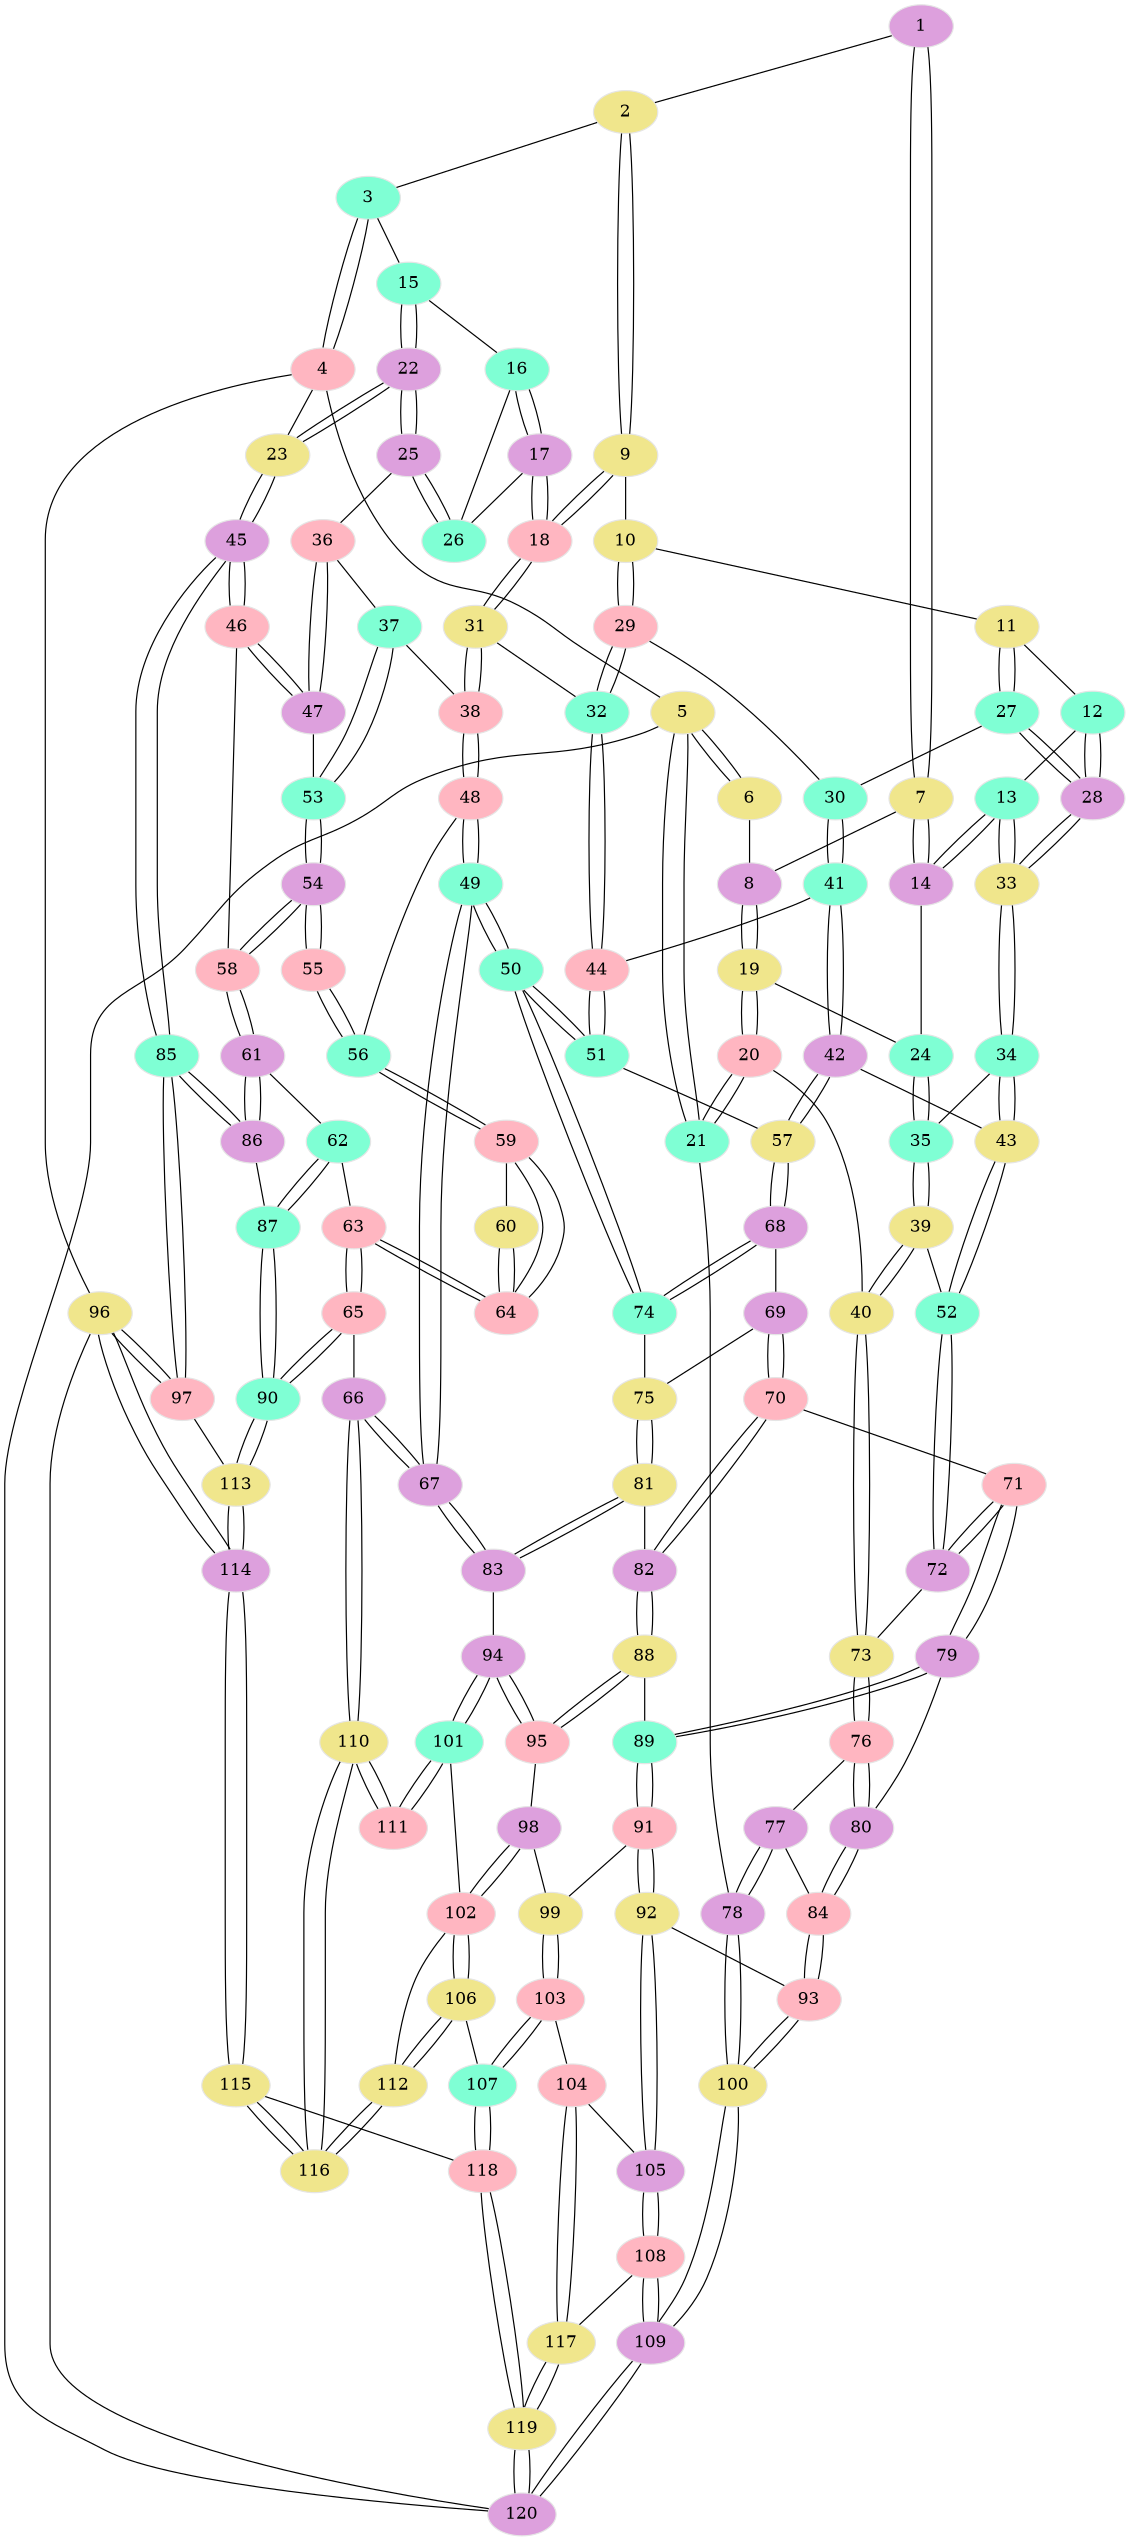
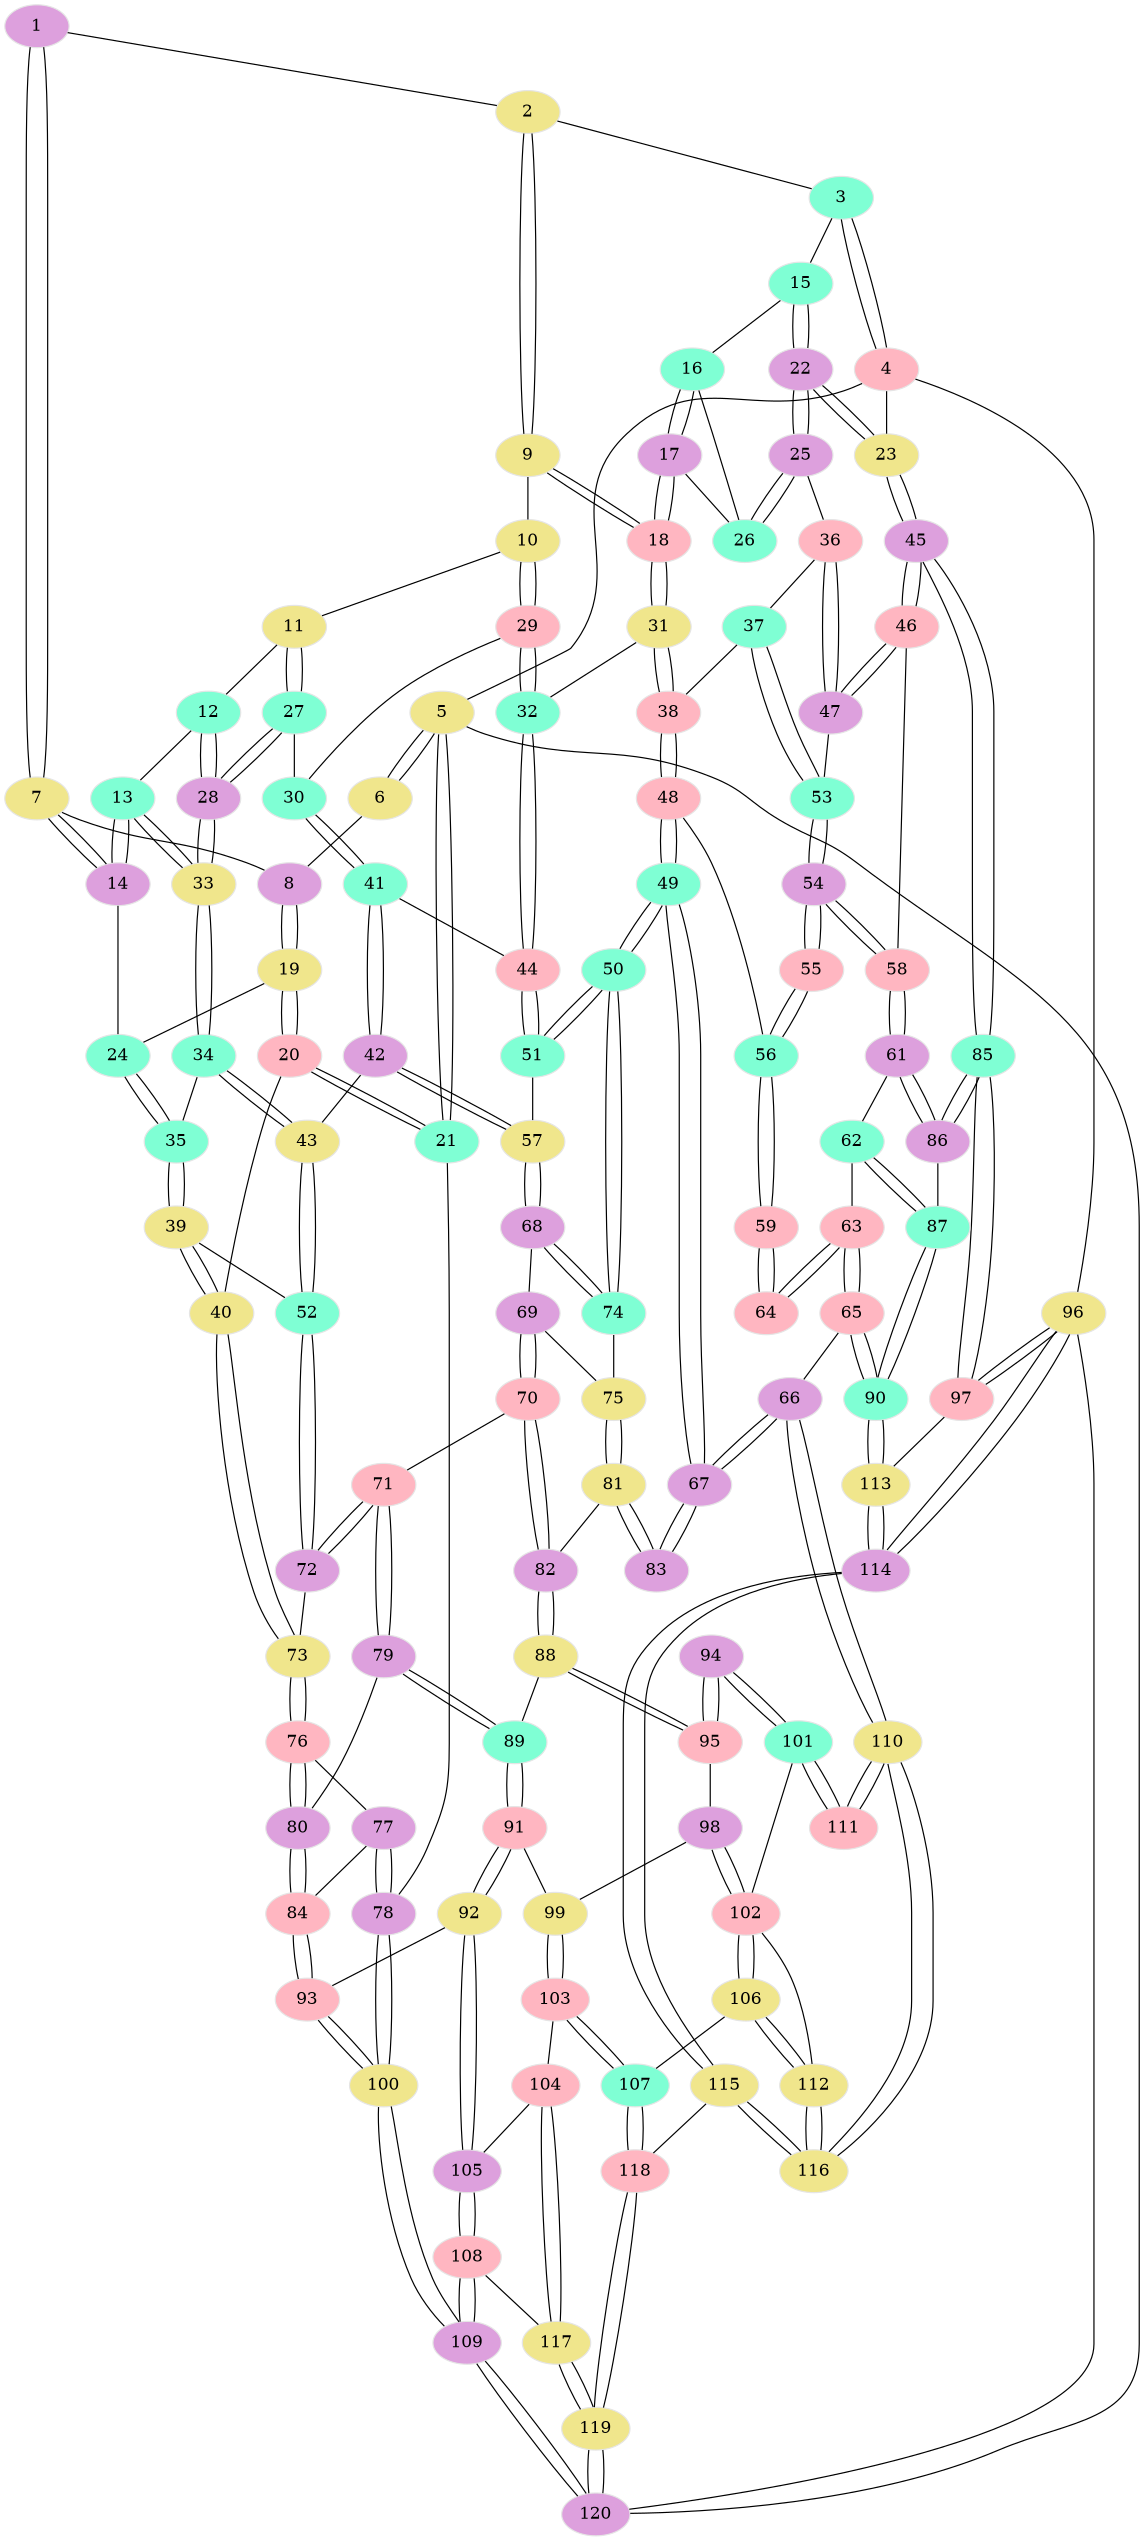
  graph {
    node [color=gray90 fillcolor=khaki style=filled]
    1 [fillcolor=plum]
    2
    7
    3 [fillcolor=aquamarine]
    9
    8 [fillcolor=plum]
    14 [fillcolor=plum]
    4 [fillcolor=lightpink]
    15 [fillcolor=aquamarine]
    10
    18 [fillcolor=lightpink]
    5
    23
    96
    16 [fillcolor=aquamarine]
    22 [fillcolor=plum]
    6
    21 [fillcolor=aquamarine]
    120 [fillcolor=plum]
    45 [fillcolor=plum]
    97 [fillcolor=lightpink]
    114 [fillcolor=plum]
    78 [fillcolor=plum]
    19
    24 [fillcolor=aquamarine]
    20 [fillcolor=lightpink]
    11
    29 [fillcolor=lightpink]
    31
    12 [fillcolor=aquamarine]
    27 [fillcolor=aquamarine]
    30 [fillcolor=aquamarine]
    32 [fillcolor=aquamarine]
    13 [fillcolor=aquamarine]
    28 [fillcolor=plum]
    33
    34 [fillcolor=aquamarine]
    35 [fillcolor=aquamarine]
    17 [fillcolor=plum]
    26 [fillcolor=aquamarine]
    25 [fillcolor=plum]
    38 [fillcolor=lightpink]
    40
    73
    100
    36 [fillcolor=lightpink]
    46 [fillcolor=lightpink]
    85 [fillcolor=aquamarine]
    39
    37 [fillcolor=aquamarine]
    47 [fillcolor=plum]
    41 [fillcolor=aquamarine]
    44 [fillcolor=lightpink]
    42 [fillcolor=plum]
    48 [fillcolor=lightpink]
    51 [fillcolor=aquamarine]
    43
    52 [fillcolor=aquamarine]
    53 [fillcolor=aquamarine]
    54 [fillcolor=plum]
    49 [fillcolor=aquamarine]
    56 [fillcolor=aquamarine]
    72 [fillcolor=plum]
    76 [fillcolor=lightpink]
    57
    68 [fillcolor=plum]
    58 [fillcolor=lightpink]
    86 [fillcolor=plum]
    61 [fillcolor=plum]
    50 [fillcolor=aquamarine]
    67 [fillcolor=plum]
    59 [fillcolor=lightpink]
    74 [fillcolor=aquamarine]
    83 [fillcolor=plum]
    75
    55 [fillcolor=lightpink]
-   60
    64 [fillcolor=lightpink]
    69 [fillcolor=plum]
    62 [fillcolor=aquamarine]
    63 [fillcolor=lightpink]
    87 [fillcolor=aquamarine]
    65 [fillcolor=lightpink]
    90 [fillcolor=aquamarine]
    66 [fillcolor=plum]
    110
    113
    111 [fillcolor=lightpink]
    116
    94 [fillcolor=plum]
    70 [fillcolor=lightpink]
    71 [fillcolor=lightpink]
    82 [fillcolor=plum]
    81
    79 [fillcolor=plum]
    88
    80 [fillcolor=plum]
    89 [fillcolor=aquamarine]
    77 [fillcolor=plum]
    84 [fillcolor=lightpink]
    93 [fillcolor=lightpink]
    109 [fillcolor=plum]
    91 [fillcolor=lightpink]
    95 [fillcolor=lightpink]
    101 [fillcolor=aquamarine]
    98 [fillcolor=plum]
    92
    99
    105 [fillcolor=plum]
    103 [fillcolor=lightpink]
    108 [fillcolor=lightpink]
    102 [fillcolor=lightpink]
    115
    106
    112
    104 [fillcolor=lightpink]
    107 [fillcolor=aquamarine]
    117
    118 [fillcolor=lightpink]
    119
    1 -- 2
    1 -- 7
    1 -- 7
    2 -- 3
    2 -- 9
    2 -- 9
    7 -- 8
    7 -- 14
    7 -- 14
    3 -- 4
    3 -- 4
    3 -- 15
    9 -- 10
    9 -- 18
    9 -- 18
    8 -- 19
    8 -- 19
    14 -- 24
    4 -- 5
    4 -- 23
    4 -- 96
    15 -- 16
    15 -- 22
    15 -- 22
    10 -- 11
    10 -- 29
    10 -- 29
    18 -- 31
    18 -- 31
    5 -- 6
    5 -- 6
    5 -- 21
    5 -- 21
    5 -- 120
    23 -- 45
    23 -- 45
    96 -- 120
    96 -- 97
    96 -- 97
    96 -- 114
    96 -- 114
    16 -- 17
    16 -- 17
    16 -- 26
    22 -- 23
    22 -- 23
    22 -- 25
    22 -- 25
    6 -- 8
    21 -- 78
    45 -- 46
    45 -- 46
    45 -- 85
    45 -- 85
    97 -- 113
    114 -- 115
    114 -- 115
    78 -- 100
    78 -- 100
    19 -- 24
    19 -- 20
    19 -- 20
    24 -- 35
    24 -- 35
    20 -- 21
    20 -- 21
    20 -- 40
    11 -- 12
    11 -- 27
    11 -- 27
    29 -- 30
    29 -- 32
    29 -- 32
    31 -- 32
    31 -- 38
    31 -- 38
    12 -- 13
    12 -- 28
    12 -- 28
    27 -- 30
    27 -- 28
    27 -- 28
    30 -- 41
    30 -- 41
    32 -- 44
    32 -- 44
    13 -- 14
    13 -- 14
    13 -- 33
    13 -- 33
    28 -- 33
    28 -- 33
    33 -- 34
    33 -- 34
    34 -- 35
    34 -- 43
    34 -- 43
    35 -- 39
    35 -- 39
    17 -- 18
    17 -- 18
    17 -- 26
    25 -- 26
    25 -- 26
    25 -- 36
    38 -- 48
    38 -- 48
    40 -- 73
    40 -- 73
    73 -- 76
    73 -- 76
    100 -- 109
    100 -- 109
    36 -- 37
    36 -- 47
    36 -- 47
    46 -- 47
    46 -- 47
    46 -- 58
    85 -- 97
    85 -- 97
    85 -- 86
    85 -- 86
    39 -- 40
    39 -- 40
    39 -- 52
    37 -- 38
    37 -- 53
    37 -- 53
    47 -- 53
    41 -- 44
    41 -- 42
    41 -- 42
    44 -- 51
    44 -- 51
    42 -- 43
    42 -- 57
    42 -- 57
    48 -- 49
    48 -- 49
    48 -- 56
    51 -- 57
    43 -- 52
    43 -- 52
    52 -- 72
    52 -- 72
    53 -- 54
    53 -- 54
    54 -- 58
    54 -- 58
    54 -- 55
    54 -- 55
    49 -- 50
    49 -- 50
    49 -- 67
    49 -- 67
    56 -- 59
    56 -- 59
    72 -- 73
    76 -- 80
    76 -- 80
    76 -- 77
    57 -- 68
    57 -- 68
    68 -- 74
    68 -- 74
    68 -- 69
    58 -- 61
    58 -- 61
    86 -- 87
    61 -- 86
    61 -- 86
    61 -- 62
    50 -- 51
    50 -- 51
    50 -- 74
    50 -- 74
    67 -- 83
    67 -- 83
-   59 -- 60
    59 -- 64
    59 -- 64
    74 -- 75
-   83 -- 94
    75 -- 81
    75 -- 81
    55 -- 56
    55 -- 56
-   60 -- 64
-   60 -- 64
    69 -- 75
    69 -- 70
    69 -- 70
    62 -- 63
    62 -- 87
    62 -- 87
    63 -- 64
    63 -- 64
    63 -- 65
    63 -- 65
    87 -- 90
    87 -- 90
    65 -- 90
    65 -- 90
    65 -- 66
    90 -- 113
    90 -- 113
    66 -- 67
    66 -- 67
    66 -- 110
    66 -- 110
    110 -- 111
    110 -- 111
    110 -- 116
    110 -- 116
    113 -- 114
    113 -- 114
    94 -- 95
    94 -- 95
    94 -- 101
    94 -- 101
    70 -- 71
    70 -- 82
    70 -- 82
    71 -- 72
    71 -- 72
    71 -- 79
    71 -- 79
    82 -- 88
    82 -- 88
    81 -- 83
    81 -- 83
    81 -- 82
    79 -- 80
    79 -- 89
    79 -- 89
    88 -- 89
    88 -- 95
    88 -- 95
    80 -- 84
    80 -- 84
    89 -- 91
    89 -- 91
    77 -- 78
    77 -- 78
    77 -- 84
    84 -- 93
    84 -- 93
    93 -- 100
    93 -- 100
    109 -- 120
    109 -- 120
    91 -- 92
    91 -- 92
    91 -- 99
    95 -- 98
    101 -- 111
    101 -- 111
    101 -- 102
    98 -- 99
    98 -- 102
    98 -- 102
    92 -- 93
    92 -- 105
    92 -- 105
    99 -- 103
    99 -- 103
    105 -- 108
    105 -- 108
    103 -- 104
    103 -- 107
    103 -- 107
    108 -- 109
    108 -- 109
    108 -- 117
    102 -- 106
    102 -- 106
    102 -- 112
    115 -- 116
    115 -- 116
    115 -- 118
    106 -- 112
    106 -- 112
    106 -- 107
    112 -- 116
    112 -- 116
    104 -- 105
    104 -- 117
    104 -- 117
    107 -- 118
    107 -- 118
    117 -- 119
    117 -- 119
    118 -- 119
    118 -- 119
    119 -- 120
    119 -- 120
  }
